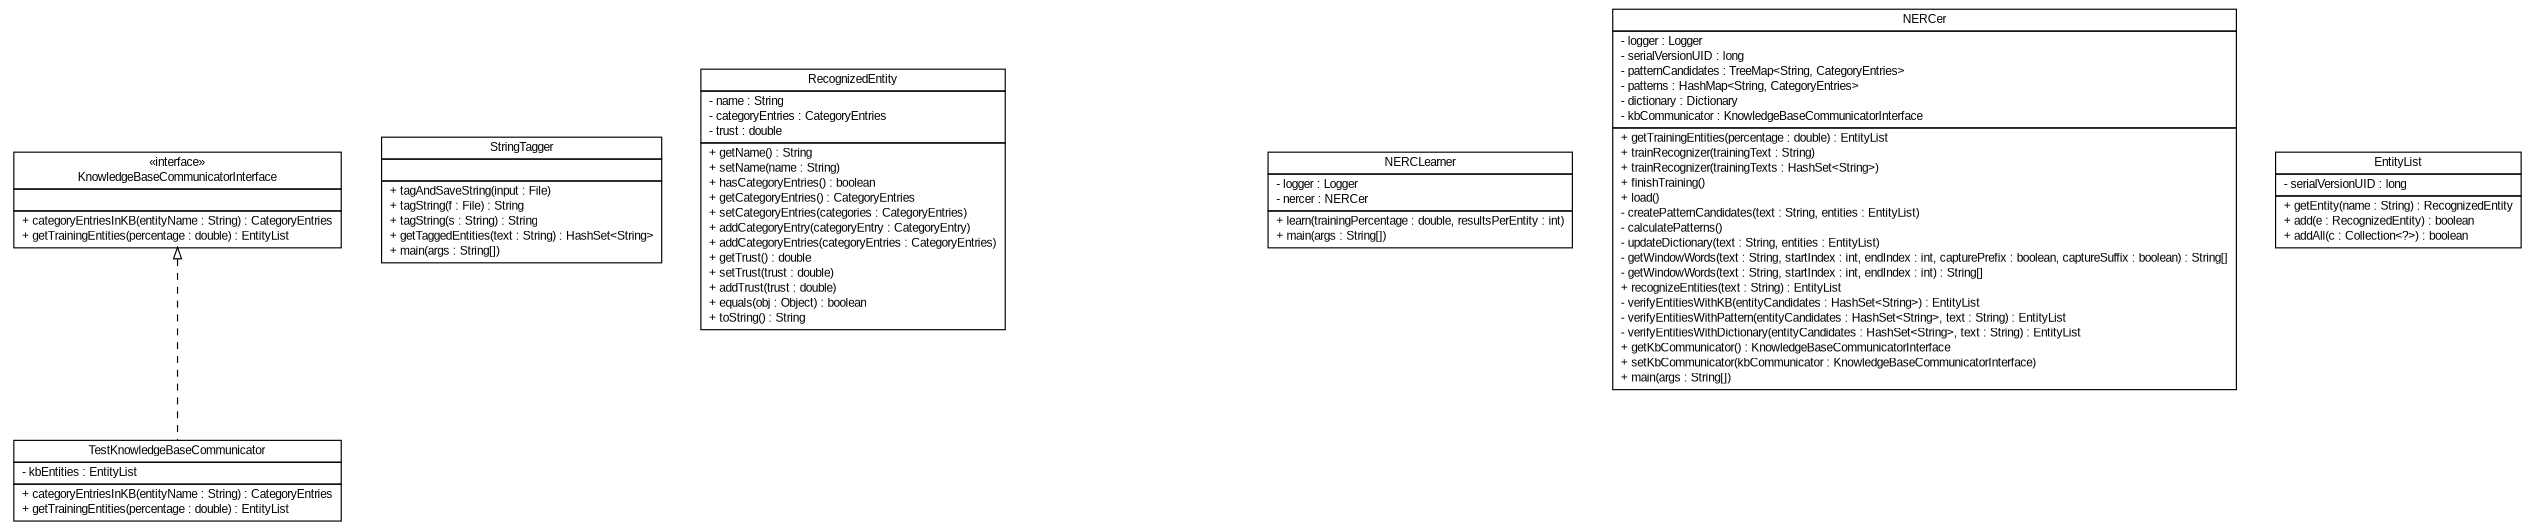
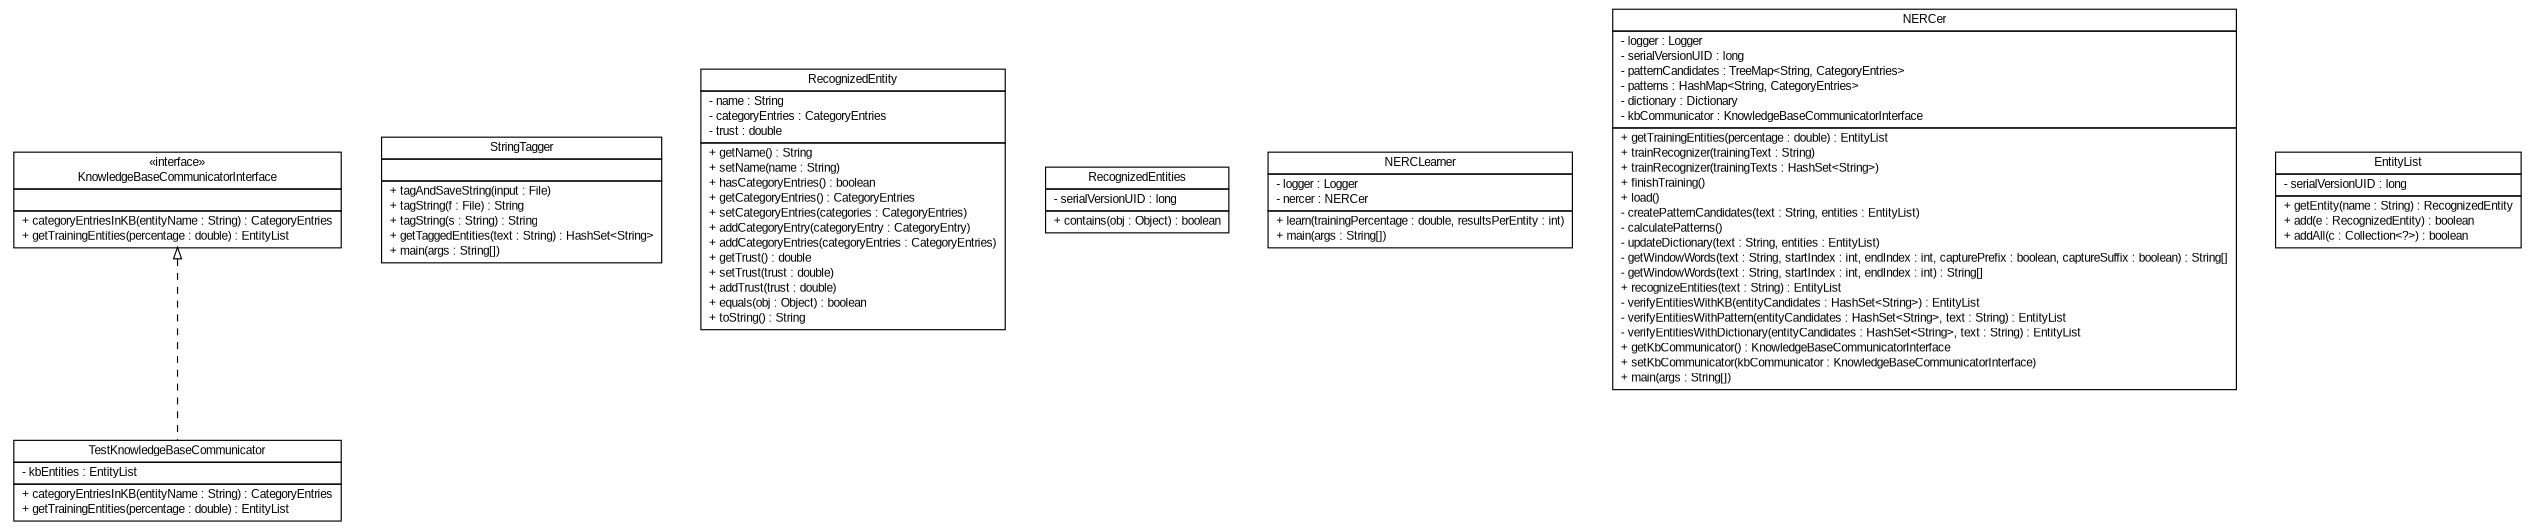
  digraph {
    nodesep=0.25
    ranksep=0.5
    node [fontcolor=black fontname=arial fontsize=10.0 shape=plaintext]
    n1 [label=<<table title="tud.iir.tagging.TestKnowledgeBaseCommunicator" border="0" cellborder="1" cellspacing="0" cellpadding="2" port="p" href="./TestKnowledgeBaseCommunicator.html"> 		<tr><td><table border="0" cellspacing="0" cellpadding="1"> <tr><td align="center" balign="center"> TestKnowledgeBaseCommunicator </td></tr> 		</table></td></tr> 		<tr><td><table border="0" cellspacing="0" cellpadding="1"> <tr><td align="left" balign="left"> - kbEntities : EntityList </td></tr> 		</table></td></tr> 		<tr><td><table border="0" cellspacing="0" cellpadding="1"> <tr><td align="left" balign="left"> + categoryEntriesInKB(entityName : String) : CategoryEntries </td></tr> <tr><td align="left" balign="left"> + getTrainingEntities(percentage : double) : EntityList </td></tr> 		</table></td></tr> 		</table>>]
    n2 [label=<<table title="tud.iir.tagging.StringTagger" border="0" cellborder="1" cellspacing="0" cellpadding="2" port="p" href="./StringTagger.html"> 		<tr><td><table border="0" cellspacing="0" cellpadding="1"> <tr><td align="center" balign="center"> StringTagger </td></tr> 		</table></td></tr> 		<tr><td><table border="0" cellspacing="0" cellpadding="1"> <tr><td align="left" balign="left">  </td></tr> 		</table></td></tr> 		<tr><td><table border="0" cellspacing="0" cellpadding="1"> <tr><td align="left" balign="left"> + tagAndSaveString(input : File) </td></tr> <tr><td align="left" balign="left"> + tagString(f : File) : String </td></tr> <tr><td align="left" balign="left"> + tagString(s : String) : String </td></tr> <tr><td align="left" balign="left"> + getTaggedEntities(text : String) : HashSet&lt;String&gt; </td></tr> <tr><td align="left" balign="left"> + main(args : String[]) </td></tr> 		</table></td></tr> 		</table>>]
    n3 [label=<<table title="tud.iir.tagging.RecognizedEntity" border="0" cellborder="1" cellspacing="0" cellpadding="2" port="p" href="./RecognizedEntity.html"> 		<tr><td><table border="0" cellspacing="0" cellpadding="1"> <tr><td align="center" balign="center"> RecognizedEntity </td></tr> 		</table></td></tr> 		<tr><td><table border="0" cellspacing="0" cellpadding="1"> <tr><td align="left" balign="left"> - name : String </td></tr> <tr><td align="left" balign="left"> - categoryEntries : CategoryEntries </td></tr> <tr><td align="left" balign="left"> - trust : double </td></tr> 		</table></td></tr> 		<tr><td><table border="0" cellspacing="0" cellpadding="1"> <tr><td align="left" balign="left"> + getName() : String </td></tr> <tr><td align="left" balign="left"> + setName(name : String) </td></tr> <tr><td align="left" balign="left"> + hasCategoryEntries() : boolean </td></tr> <tr><td align="left" balign="left"> + getCategoryEntries() : CategoryEntries </td></tr> <tr><td align="left" balign="left"> + setCategoryEntries(categories : CategoryEntries) </td></tr> <tr><td align="left" balign="left"> + addCategoryEntry(categoryEntry : CategoryEntry) </td></tr> <tr><td align="left" balign="left"> + addCategoryEntries(categoryEntries : CategoryEntries) </td></tr> <tr><td align="left" balign="left"> + getTrust() : double </td></tr> <tr><td align="left" balign="left"> + setTrust(trust : double) </td></tr> <tr><td align="left" balign="left"> + addTrust(trust : double) </td></tr> <tr><td align="left" balign="left"> + equals(obj : Object) : boolean </td></tr> <tr><td align="left" balign="left"> + toString() : String </td></tr> 		</table></td></tr> 		</table>>]
+   n4 [label=<<table title="tud.iir.tagging.RecognizedEntities" border="0" cellborder="1" cellspacing="0" cellpadding="2" port="p" href="./RecognizedEntities.html"> 		<tr><td><table border="0" cellspacing="0" cellpadding="1"> <tr><td align="center" balign="center"> RecognizedEntities </td></tr> 		</table></td></tr> 		<tr><td><table border="0" cellspacing="0" cellpadding="1"> <tr><td align="left" balign="left"> - serialVersionUID : long </td></tr> 		</table></td></tr> 		<tr><td><table border="0" cellspacing="0" cellpadding="1"> <tr><td align="left" balign="left"> + contains(obj : Object) : boolean </td></tr> 		</table></td></tr> 		</table>>]
    n5 [label=<<table title="tud.iir.tagging.NERCLearner" border="0" cellborder="1" cellspacing="0" cellpadding="2" port="p" href="./NERCLearner.html"> 		<tr><td><table border="0" cellspacing="0" cellpadding="1"> <tr><td align="center" balign="center"> NERCLearner </td></tr> 		</table></td></tr> 		<tr><td><table border="0" cellspacing="0" cellpadding="1"> <tr><td align="left" balign="left"> - logger : Logger </td></tr> <tr><td align="left" balign="left"> - nercer : NERCer </td></tr> 		</table></td></tr> 		<tr><td><table border="0" cellspacing="0" cellpadding="1"> <tr><td align="left" balign="left"> + learn(trainingPercentage : double, resultsPerEntity : int) </td></tr> <tr><td align="left" balign="left"> + main(args : String[]) </td></tr> 		</table></td></tr> 		</table>>]
    n6 [label=<<table title="tud.iir.tagging.NERCer" border="0" cellborder="1" cellspacing="0" cellpadding="2" port="p" href="./NERCer.html"> 		<tr><td><table border="0" cellspacing="0" cellpadding="1"> <tr><td align="center" balign="center"> NERCer </td></tr> 		</table></td></tr> 		<tr><td><table border="0" cellspacing="0" cellpadding="1"> <tr><td align="left" balign="left"> - logger : Logger </td></tr> <tr><td align="left" balign="left"> - serialVersionUID : long </td></tr> <tr><td align="left" balign="left"> - patternCandidates : TreeMap&lt;String, CategoryEntries&gt; </td></tr> <tr><td align="left" balign="left"> - patterns : HashMap&lt;String, CategoryEntries&gt; </td></tr> <tr><td align="left" balign="left"> - dictionary : Dictionary </td></tr> <tr><td align="left" balign="left"> - kbCommunicator : KnowledgeBaseCommunicatorInterface </td></tr> 		</table></td></tr> 		<tr><td><table border="0" cellspacing="0" cellpadding="1"> <tr><td align="left" balign="left"> + getTrainingEntities(percentage : double) : EntityList </td></tr> <tr><td align="left" balign="left"> + trainRecognizer(trainingText : String) </td></tr> <tr><td align="left" balign="left"> + trainRecognizer(trainingTexts : HashSet&lt;String&gt;) </td></tr> <tr><td align="left" balign="left"> + finishTraining() </td></tr> <tr><td align="left" balign="left"> + load() </td></tr> <tr><td align="left" balign="left"> - createPatternCandidates(text : String, entities : EntityList) </td></tr> <tr><td align="left" balign="left"> - calculatePatterns() </td></tr> <tr><td align="left" balign="left"> - updateDictionary(text : String, entities : EntityList) </td></tr> <tr><td align="left" balign="left"> - getWindowWords(text : String, startIndex : int, endIndex : int, capturePrefix : boolean, captureSuffix : boolean) : String[] </td></tr> <tr><td align="left" balign="left"> - getWindowWords(text : String, startIndex : int, endIndex : int) : String[] </td></tr> <tr><td align="left" balign="left"> + recognizeEntities(text : String) : EntityList </td></tr> <tr><td align="left" balign="left"> - verifyEntitiesWithKB(entityCandidates : HashSet&lt;String&gt;) : EntityList </td></tr> <tr><td align="left" balign="left"> - verifyEntitiesWithPattern(entityCandidates : HashSet&lt;String&gt;, text : String) : EntityList </td></tr> <tr><td align="left" balign="left"> - verifyEntitiesWithDictionary(entityCandidates : HashSet&lt;String&gt;, text : String) : EntityList </td></tr> <tr><td align="left" balign="left"> + getKbCommunicator() : KnowledgeBaseCommunicatorInterface </td></tr> <tr><td align="left" balign="left"> + setKbCommunicator(kbCommunicator : KnowledgeBaseCommunicatorInterface) </td></tr> <tr><td align="left" balign="left"> + main(args : String[]) </td></tr> 		</table></td></tr> 		</table>>]
    n7 [label=<<table title="tud.iir.tagging.KnowledgeBaseCommunicatorInterface" border="0" cellborder="1" cellspacing="0" cellpadding="2" port="p" href="./KnowledgeBaseCommunicatorInterface.html"> 		<tr><td><table border="0" cellspacing="0" cellpadding="1"> <tr><td align="center" balign="center"> &#171;interface&#187; </td></tr> <tr><td align="center" balign="center"> KnowledgeBaseCommunicatorInterface </td></tr> 		</table></td></tr> 		<tr><td><table border="0" cellspacing="0" cellpadding="1"> <tr><td align="left" balign="left">  </td></tr> 		</table></td></tr> 		<tr><td><table border="0" cellspacing="0" cellpadding="1"> <tr><td align="left" balign="left"> + categoryEntriesInKB(entityName : String) : CategoryEntries </td></tr> <tr><td align="left" balign="left"> + getTrainingEntities(percentage : double) : EntityList </td></tr> 		</table></td></tr> 		</table>>]
    n8 [label=<<table title="tud.iir.tagging.EntityList" border="0" cellborder="1" cellspacing="0" cellpadding="2" port="p" href="./EntityList.html"> 		<tr><td><table border="0" cellspacing="0" cellpadding="1"> <tr><td align="center" balign="center"> EntityList </td></tr> 		</table></td></tr> 		<tr><td><table border="0" cellspacing="0" cellpadding="1"> <tr><td align="left" balign="left"> - serialVersionUID : long </td></tr> 		</table></td></tr> 		<tr><td><table border="0" cellspacing="0" cellpadding="1"> <tr><td align="left" balign="left"> + getEntity(name : String) : RecognizedEntity </td></tr> <tr><td align="left" balign="left"> + add(e : RecognizedEntity) : boolean </td></tr> <tr><td align="left" balign="left"> + addAll(c : Collection&lt;?&gt;) : boolean </td></tr> 		</table></td></tr> 		</table>>]
    n7 -> n1 [arrowtail=empty dir=back fontname=arial fontsize=10 headport=p labelfontname=arial labelfontsize=10 style=dashed tailport=p]
  }
